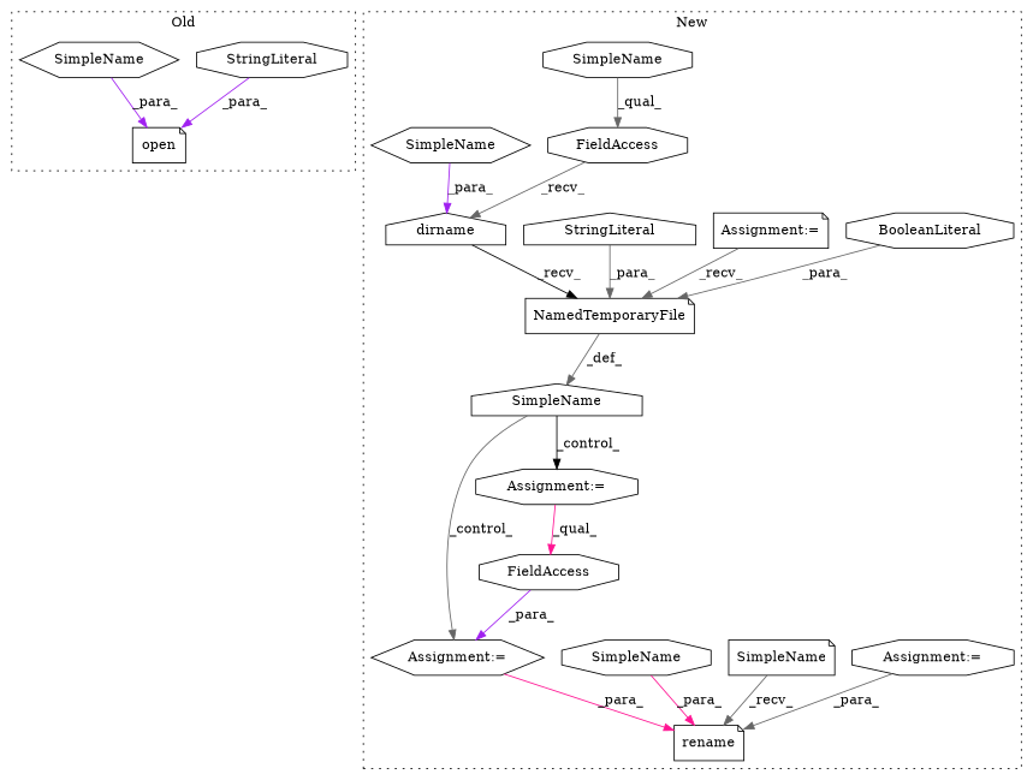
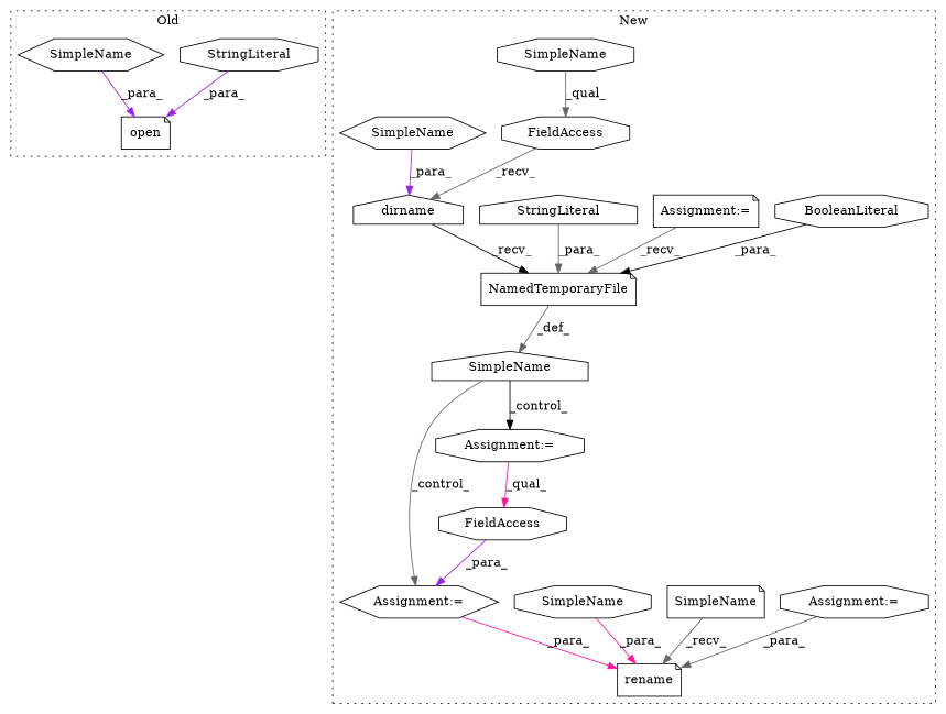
  digraph {
    node [a=42 l=8 s=8541 shape=octagon]
    edge [color=gray40]
    n1 [a=32 l="5,1" label=open s="7507,7525" shape=note]
    n2 [a=45 l=4 label=StringLiteral s=7521]
    n3 [label=SimpleName s=7512 shape=hexagon]
    n4 [a=32 l="7,1" label=rename s="8698,8722" shape=note]
    n5 [a=32 l="8,1" label=dirname s="8549,8565" shape=house]
    n6 [a=32 l="19,1" label=NamedTemporaryFile s="8517,8572" shape=note]
    n7 [a=22 l=7 label=FieldAccess]
    n8 [a=9 l=5 label=BooleanLiteral s=8567]
    n9 [a=7 label="Assignment:=" s=8249 shape=note]
    n10 [a=7 label="Assignment:=" s=8228]
    n11 [a=7 l=1 label="Assignment:=" s=8675 shape=hexagon]
    n12 [a=22 l=7 label=FieldAccess s=8676]
    n13 [a=45 l=4 label=StringLiteral s=8536 shape=house]
    n14 [label=SimpleName shape=house l="" s=""]
    n15 [a=7 l=2 label="Assignment:=" s=8614]
    n16 [l=2 label=SimpleName s=8695 shape=note]
    n17 [l=2 label=SimpleName]
    n18 [label=SimpleName s=8714]
    n19 [label=SimpleName s=8557 shape=hexagon]
    subgraph cluster_1 {
      label=Old
      style=dotted
      n1
      n2
      n3
    }
    subgraph cluster_2 {
      label=New
      style=dotted
      n4
      n5
      n6
      n7
      n8
      n9
      n10
      n11
      n12
      n13
      n14
      n15
      n16
      n17
      n18
      n19
    }
    n2 -> n1 [color=purple label=_para_]
    n3 -> n1 [color=purple label=_para_]
    n5 -> n6 [color=black label=_recv_]
    n6 -> n14 [label=_def_]
    n7 -> n5 [label=_recv_]
-   n8 -> n6 [label=_para_]
+   n8 -> n6 [color=black label=_para_]
    n9 -> n6 [label=_recv_]
    n10 -> n4 [label=_para_]
    n11 -> n4 [color=deeppink label=_para_]
    n12 -> n11 [color=purple label=_para_]
    n13 -> n6 [label=_para_]
    n14 -> n11 [label=_control_]
    n14 -> n15 [color=black label=_control_]
    n15 -> n12 [color=deeppink label=_qual_]
    n16 -> n4 [label=_recv_]
    n17 -> n7 [label=_qual_]
    n18 -> n4 [color=deeppink label=_para_]
    n19 -> n5 [color=purple label=_para_]
  }
